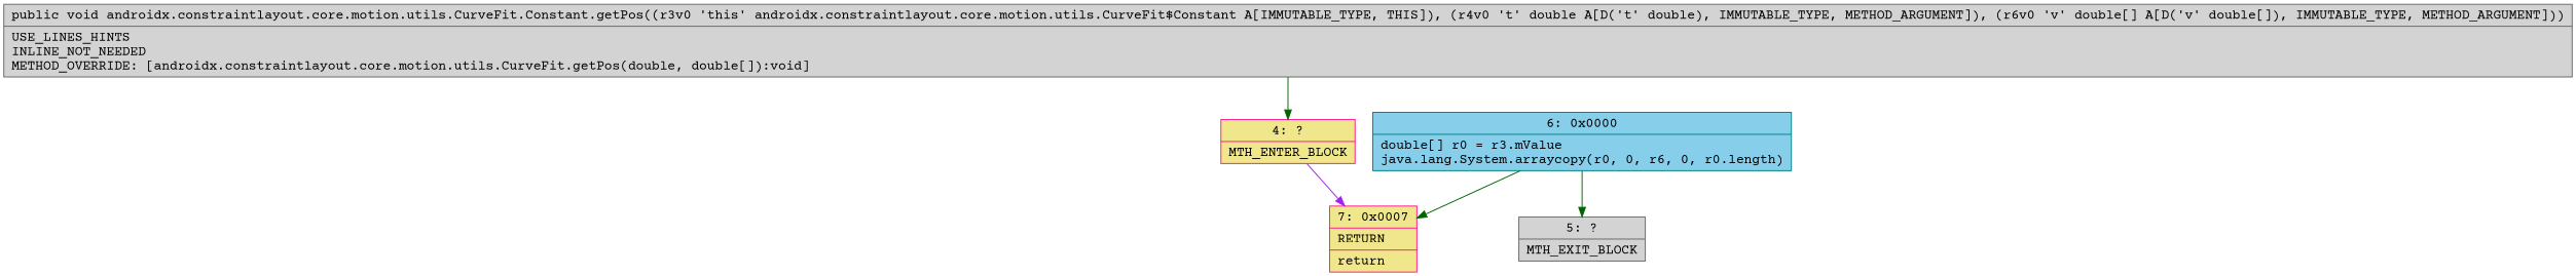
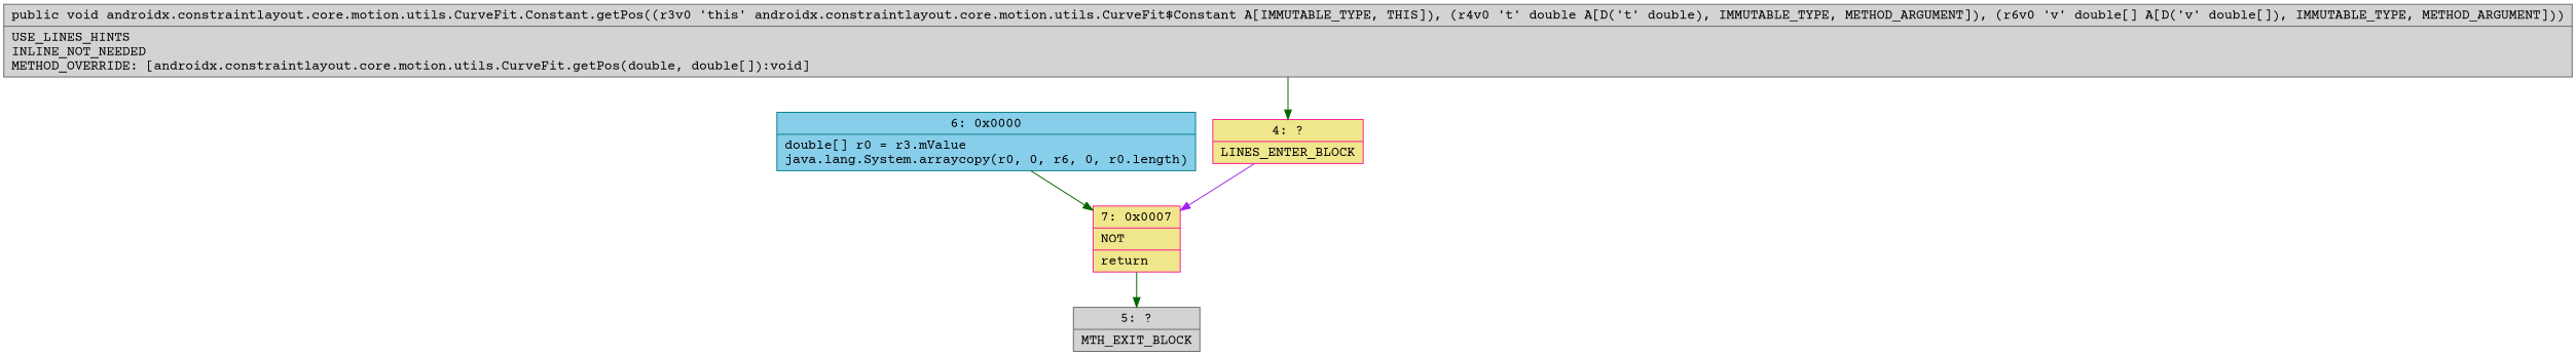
  digraph {
    fontname="Courier Prime"
    node [color=deeppink fillcolor=khaki fontname="Courier Prime" shape=record style=filled]
    edge [color=darkgreen fontname="Courier Prime"]
-   n1 [label="{4\:\ ?|MTH_ENTER_BLOCK\l}"]
-   n2 [label="{7\:\ 0x0007|RETURN\l|return\l}"]
+   n1 [label="{4\:\ ?|LINES_ENTER_BLOCK\l}"]
+   n2 [label="{7\:\ 0x0007|NOT\l|return\l}"]
    n3 [color=teal fillcolor=skyblue label="{6\:\ 0x0000|double[] r0 = r3.mValue\ljava.lang.System.arraycopy(r0, 0, r6, 0, r0.length)\l}"]
    n4 [color=gray40 fillcolor=lightgrey label="{5\:\ ?|MTH_EXIT_BLOCK\l}"]
    n5 [color=gray40 fillcolor=lightgrey label="{public void androidx.constraintlayout.core.motion.utils.CurveFit.Constant.getPos((r3v0 'this' androidx.constraintlayout.core.motion.utils.CurveFit$Constant A[IMMUTABLE_TYPE, THIS]), (r4v0 't' double A[D('t' double), IMMUTABLE_TYPE, METHOD_ARGUMENT]), (r6v0 'v' double[] A[D('v' double[]), IMMUTABLE_TYPE, METHOD_ARGUMENT]))  | USE_LINES_HINTS\lINLINE_NOT_NEEDED\lMETHOD_OVERRIDE: [androidx.constraintlayout.core.motion.utils.CurveFit.getPos(double, double[]):void]\l}"]
    n1 -> n2 [color=purple]
-   n3 -> n4
+   n2 -> n4
    n3 -> n2
    n5 -> n1
  }
